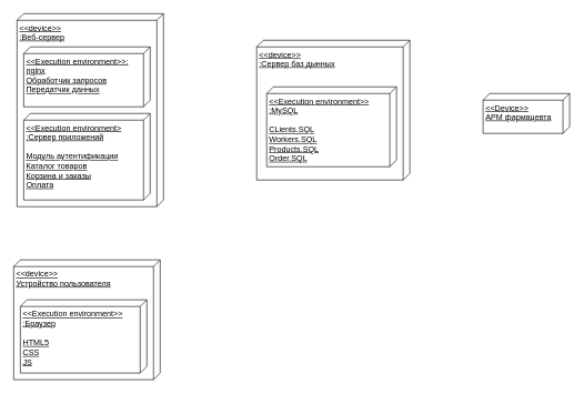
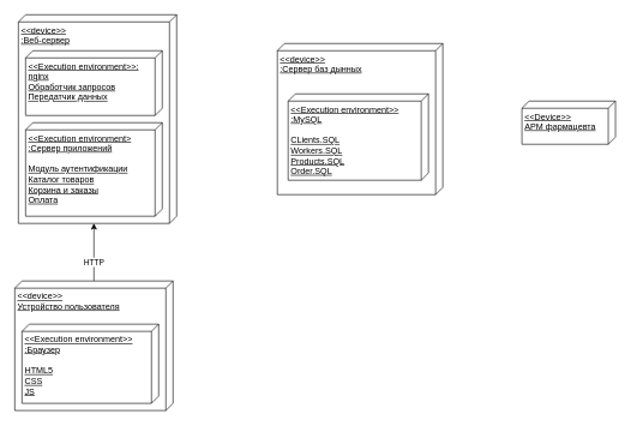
  <mxCell id="0" />
  <mxCell id="1" parent="0" />
  <mxCell id="2" value="&amp;lt;&amp;lt;device&amp;gt;&amp;gt;&lt;br&gt;:Сервер баз дынных" style="verticalAlign=top;align=left;spacingTop=8;spacingLeft=2;spacingRight=12;shape=cube;size=10;direction=south;fontStyle=4;html=1;whiteSpace=wrap;" parent="1" vertex="1"><mxGeometry x="385" y="60" width="230" height="210" as="geometry" /></mxCell>
  <mxCell id="3" value="&lt;div&gt;&amp;lt;&amp;lt;Execution environment&amp;gt;&amp;gt;&lt;/div&gt;&lt;div&gt;:MySQL&lt;br&gt;&lt;br&gt;&lt;/div&gt;&lt;div&gt;&lt;font&gt;CLients.SQL&lt;br&gt;Workers.SQL&lt;br&gt;Products.SQL&lt;/font&gt;&lt;/div&gt;&lt;div&gt;&lt;font&gt;Order.SQL&lt;/font&gt;&lt;/div&gt;" style="verticalAlign=top;align=left;spacingTop=8;spacingLeft=2;spacingRight=12;shape=cube;size=10;direction=south;fontStyle=4;html=1;whiteSpace=wrap;" parent="1" vertex="1"><mxGeometry x="400" y="130" width="195" height="120" as="geometry" /></mxCell>
  <mxCell id="4" value="&amp;lt;&amp;lt;device&amp;gt;&amp;gt;&lt;br&gt;&lt;div&gt;:Веб-сервер&lt;/div&gt;&lt;div&gt;&lt;br&gt;&lt;/div&gt;" style="verticalAlign=top;align=left;spacingTop=8;spacingLeft=2;spacingRight=12;shape=cube;size=10;direction=south;fontStyle=4;html=1;whiteSpace=wrap;" parent="1" vertex="1"><mxGeometry x="25" y="20" width="220" height="290" as="geometry" /></mxCell>
  <mxCell id="5" value="&amp;lt;&amp;lt;device&amp;gt;&amp;gt;&lt;br&gt;Устройство пользователя" style="verticalAlign=top;align=left;spacingTop=8;spacingLeft=2;spacingRight=12;shape=cube;size=10;direction=south;fontStyle=4;html=1;whiteSpace=wrap;" parent="1" vertex="1"><mxGeometry x="20" y="390" width="220" height="180" as="geometry" /></mxCell>
  <mxCell id="6" value="&amp;lt;&amp;lt;Execution environment&amp;gt;&amp;gt;&lt;br&gt;&lt;div&gt;:Браузер&lt;br&gt;&lt;br&gt;HTML5&lt;/div&gt;&lt;div&gt;CSS&lt;/div&gt;&lt;div&gt;JS&lt;/div&gt;&lt;div&gt;&lt;br&gt;&lt;/div&gt;" style="verticalAlign=top;align=left;spacingTop=8;spacingLeft=2;spacingRight=12;shape=cube;size=10;direction=south;fontStyle=4;html=1;whiteSpace=wrap;" parent="1" vertex="1"><mxGeometry x="30" y="450" width="190" height="110" as="geometry" /></mxCell>
  <mxCell id="7" value="&amp;lt;&amp;lt;Execution environment&amp;gt;&lt;br&gt;&lt;div&gt;:Сервер приложений&lt;/div&gt;&lt;div&gt;&lt;br&gt;&lt;/div&gt;&lt;div&gt;Модуль аутентификации&lt;br&gt;Каталог товаров&lt;br&gt;Корзина и заказы&lt;br&gt;Оплата&lt;/div&gt;&lt;div&gt;&lt;br&gt;&lt;/div&gt;" style="verticalAlign=top;align=left;spacingTop=8;spacingLeft=2;spacingRight=12;shape=cube;size=10;direction=south;fontStyle=4;html=1;whiteSpace=wrap;" parent="1" vertex="1"><mxGeometry x="35" y="170" width="190" height="130" as="geometry" /></mxCell>
  <mxCell id="8" value="&lt;div&gt;&amp;lt;&amp;lt;Execution environment&amp;gt;&amp;gt;:&lt;/div&gt;&lt;div&gt;nginx&lt;br&gt;Обработчик запросов&lt;br&gt;Передатчик данных&lt;/div&gt;" style="verticalAlign=top;align=left;spacingTop=8;spacingLeft=2;spacingRight=12;shape=cube;size=10;direction=south;fontStyle=4;html=1;whiteSpace=wrap;" parent="1" vertex="1"><mxGeometry x="35" y="70" width="190" height="90" as="geometry" /></mxCell>
  <mxCell id="9" value="&amp;lt;&amp;lt;Device&amp;gt;&amp;gt;&lt;br&gt;АРМ фармацевта" style="verticalAlign=top;align=left;spacingTop=8;spacingLeft=2;spacingRight=12;shape=cube;size=10;direction=south;fontStyle=4;html=1;whiteSpace=wrap;" parent="1" vertex="1"><mxGeometry x="725" y="140" width="130" height="60" as="geometry" /></mxCell>
+ <mxCell id="10" style="edgeStyle=orthogonalEdgeStyle;rounded=0;orthogonalLoop=1;jettySize=auto;html=1;entryX=0;entryY=0;entryDx=290;entryDy=115;entryPerimeter=0;" parent="1" source="5" target="4" edge="1"><mxGeometry relative="1" as="geometry" /></mxCell>
+ <mxCell id="11" value="HTTP" style="edgeLabel;html=1;align=center;verticalAlign=middle;resizable=0;points=[];" parent="10" vertex="1" connectable="0"><mxGeometry x="-0.325" y="1" relative="1" as="geometry"><mxPoint as="offset" /></mxGeometry></mxCell>
